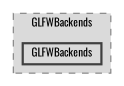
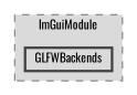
  digraph {
    compound=true
    fontname=Oswald
    n1 [color=grey25 fillcolor="#dadada" fontname=Oswald fontsize=10 height=0.2 label=GLFWBackends shape=box style="filled,bold" width=0.4]
    subgraph cluster_1 {
      bgcolor="#dadada"
      fontsize=10
-     label=GLFWBackends
+     label=ImGuiModule
      pencolor=grey50
      style="filled,dashed"
      n1
    }
  }
